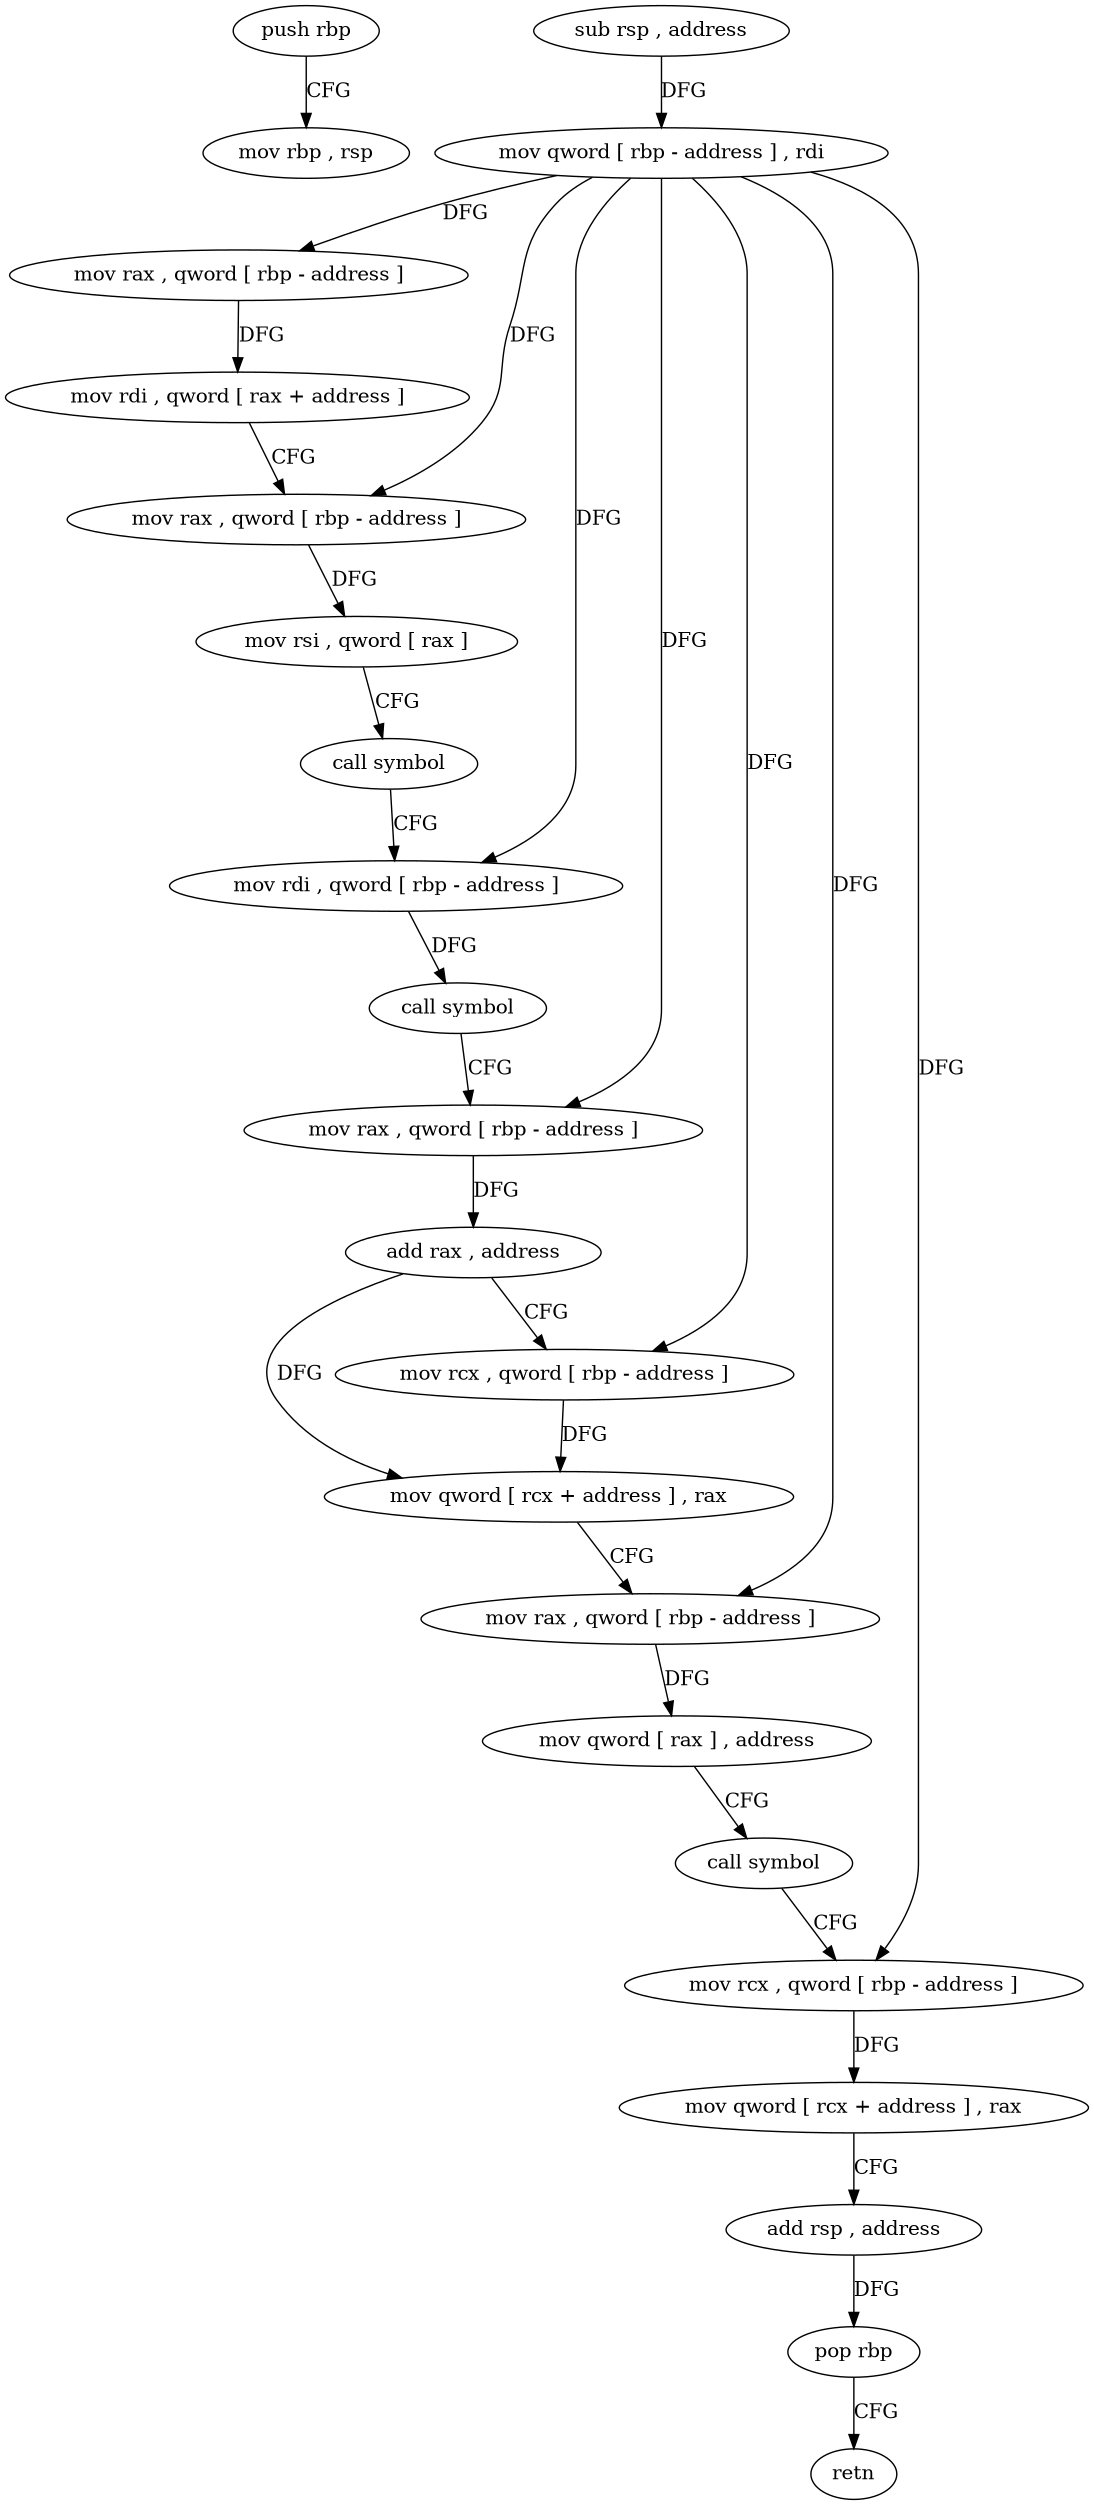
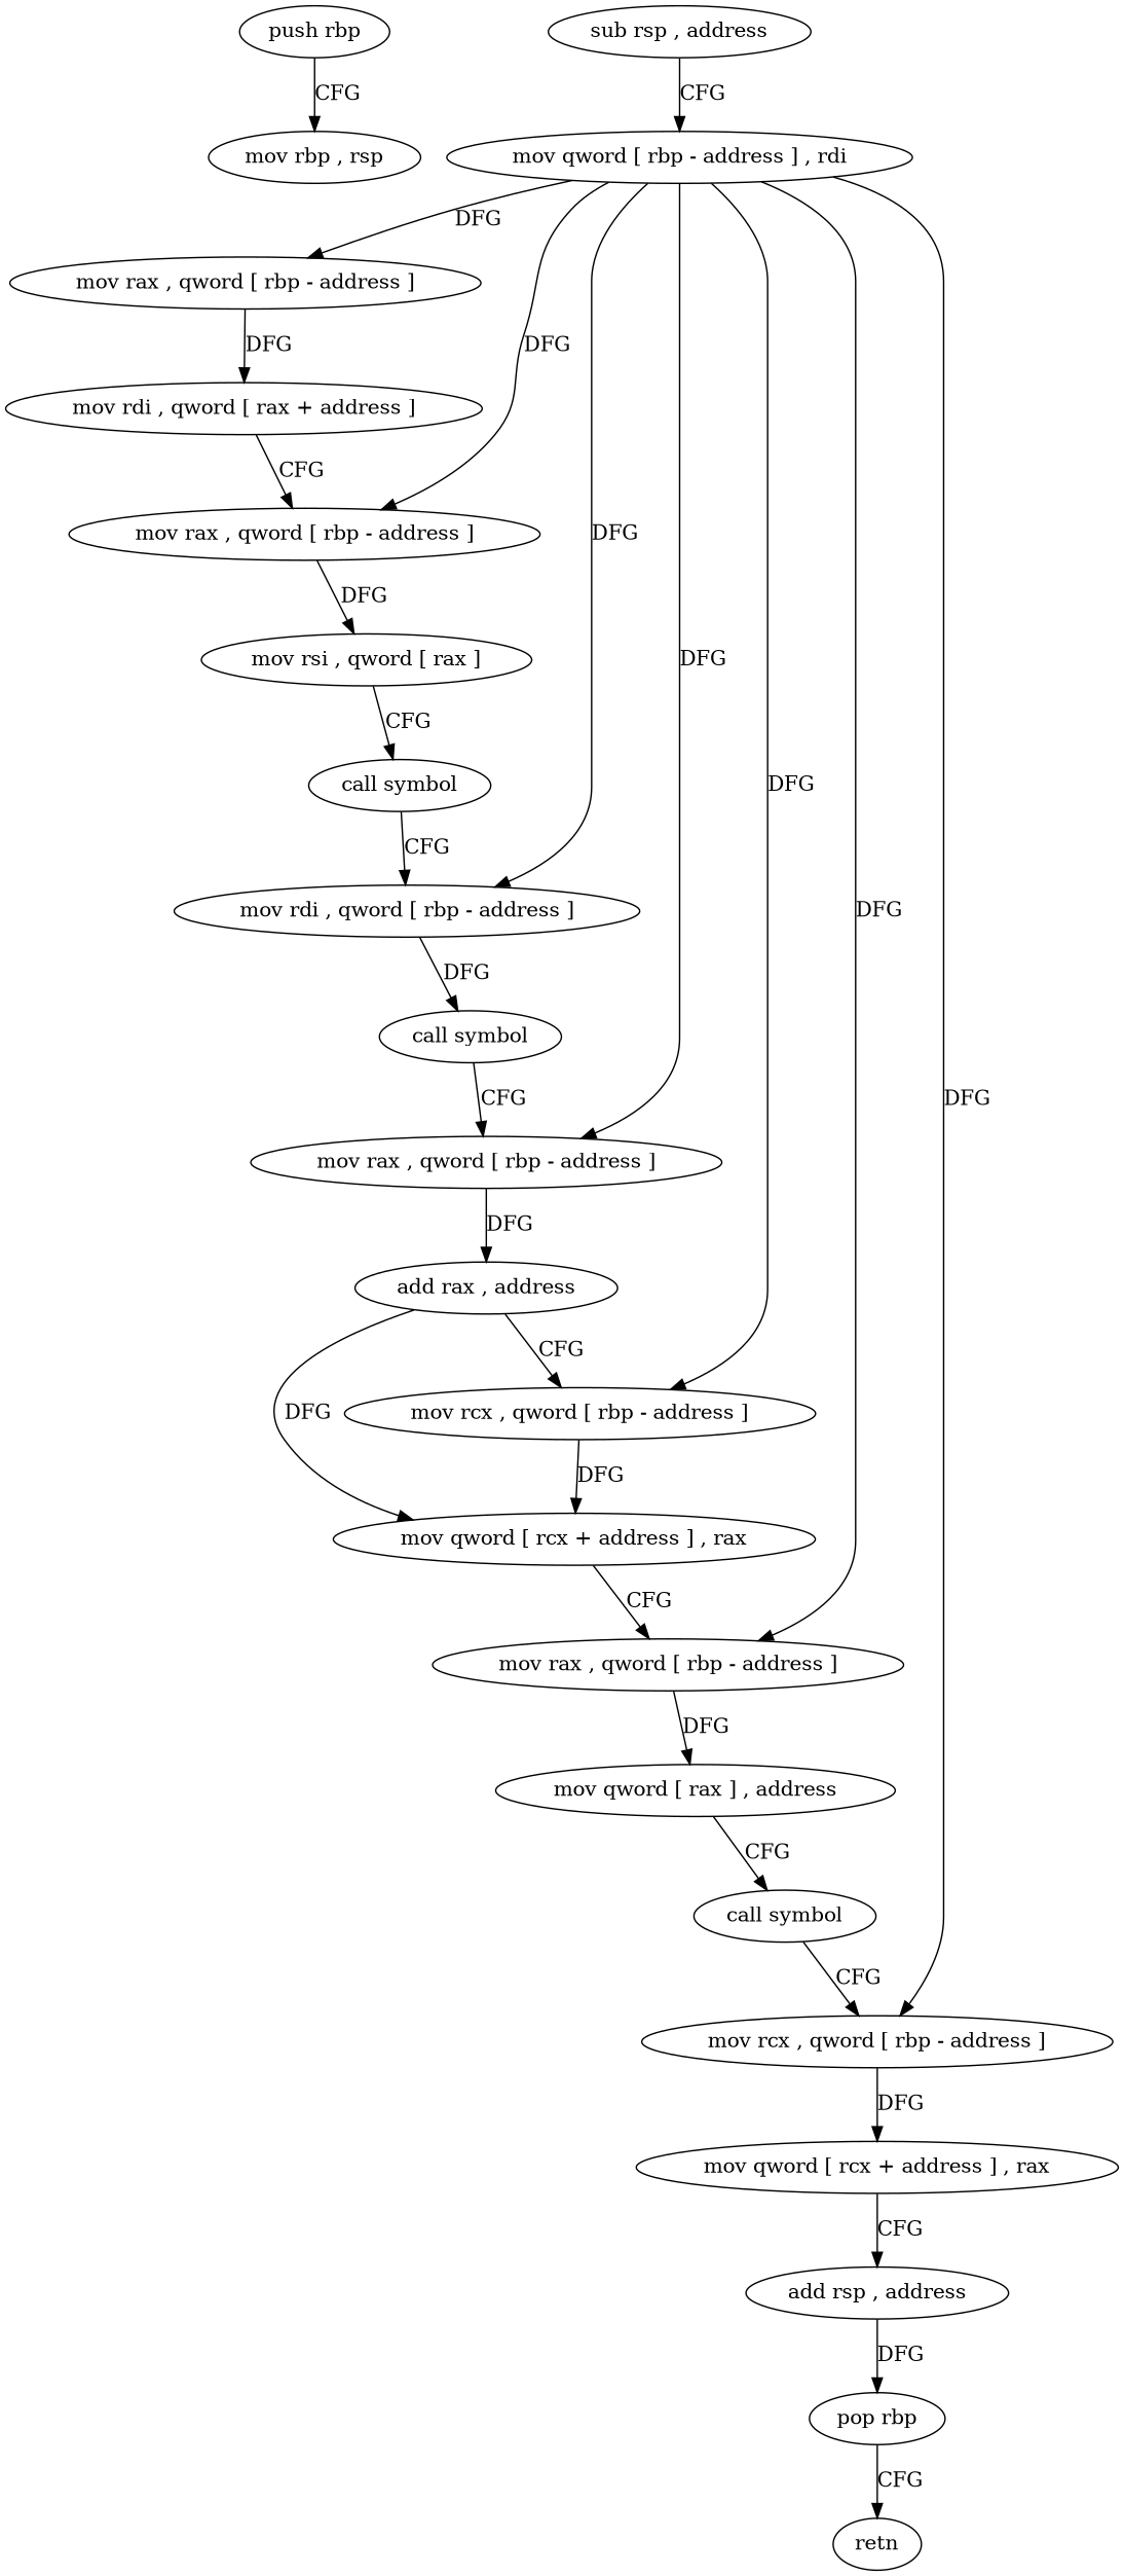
  digraph {
    n1 [label="push rbp"]
    n2 [label="mov rbp , rsp"]
    n3 [label="sub rsp , address"]
    n4 [label="mov qword [ rbp - address ] , rdi"]
    n5 [label="mov rax , qword [ rbp - address ]"]
    n6 [label="mov rax , qword [ rbp - address ]"]
    n7 [label="mov rdi , qword [ rbp - address ]"]
    n8 [label="mov rax , qword [ rbp - address ]"]
    n9 [label="mov rcx , qword [ rbp - address ]"]
    n10 [label="mov rax , qword [ rbp - address ]"]
    n11 [label="mov rcx , qword [ rbp - address ]"]
    n12 [label="mov rdi , qword [ rax + address ]"]
    n13 [label="mov rsi , qword [ rax ]"]
    n14 [label="call symbol"]
    n15 [label="add rax , address"]
    n16 [label="mov qword [ rcx + address ] , rax"]
    n17 [label="mov qword [ rax ] , address"]
    n18 [label="mov qword [ rcx + address ] , rax"]
    n19 [label="call symbol"]
    n20 [label="call symbol"]
    n21 [label="add rsp , address"]
    n22 [label="pop rbp"]
    n23 [label=retn]
    n1 -> n2 [label=CFG]
-   n3 -> n4 [label=DFG]
+   n3 -> n4 [label=CFG]
    n4 -> n5 [label=DFG]
    n4 -> n6 [label=DFG]
    n4 -> n7 [label=DFG]
    n4 -> n8 [label=DFG]
    n4 -> n9 [label=DFG]
    n4 -> n10 [label=DFG]
    n4 -> n11 [label=DFG]
    n5 -> n12 [label=DFG]
    n6 -> n13 [label=DFG]
    n7 -> n14 [label=DFG]
    n8 -> n15 [label=DFG]
    n9 -> n16 [label=DFG]
    n10 -> n17 [label=DFG]
    n11 -> n18 [label=DFG]
    n12 -> n6 [label=CFG]
    n13 -> n19 [label=CFG]
    n14 -> n8 [label=CFG]
    n15 -> n9 [label=CFG]
    n15 -> n16 [label=DFG]
    n16 -> n10 [label=CFG]
    n17 -> n20 [label=CFG]
    n18 -> n21 [label=CFG]
    n19 -> n7 [label=CFG]
    n20 -> n11 [label=CFG]
    n21 -> n22 [label=DFG]
    n22 -> n23 [label=CFG]
  }
